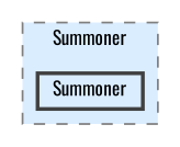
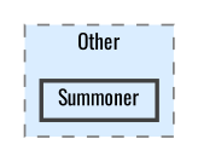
  digraph {
    compound=true
    fontname=Oswald
    n1 [color=grey25 fillcolor="#daedff" fontname=Oswald fontsize=10 height=0.2 label=Summoner shape=box style="filled,bold" width=0.4]
    subgraph cluster_1 {
      bgcolor="#daedff"
      fontsize=10
-     label=Summoner
+     label=Other
      pencolor=grey50
      style="filled,dashed"
      n1
    }
  }
